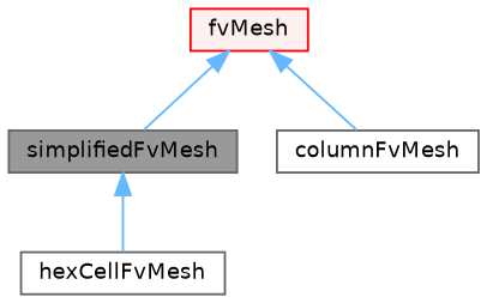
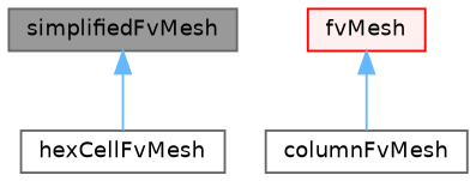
  digraph {
    node [color=gray40 fillcolor=white fontname=Helvetica fontsize=10 shape=box style=filled]
    edge [color=steelblue1 dir=back fontname=Helvetica fontsize=10 labelfontname=Helvetica labelfontsize=10 style=solid]
    n1 [fillcolor=grey60 fontcolor=black height=0.2 label=simplifiedFvMesh width=0.4]
    n2 [height=0.2 label=hexCellFvMesh width=0.4]
    n3 [height=0.2 label=columnFvMesh width=0.4]
    n4 [color=red fillcolor="#FFF0F0" height=0.2 label=fvMesh width=0.4]
    n1 -> n2
-   n4 -> n1
    n4 -> n3
  }
